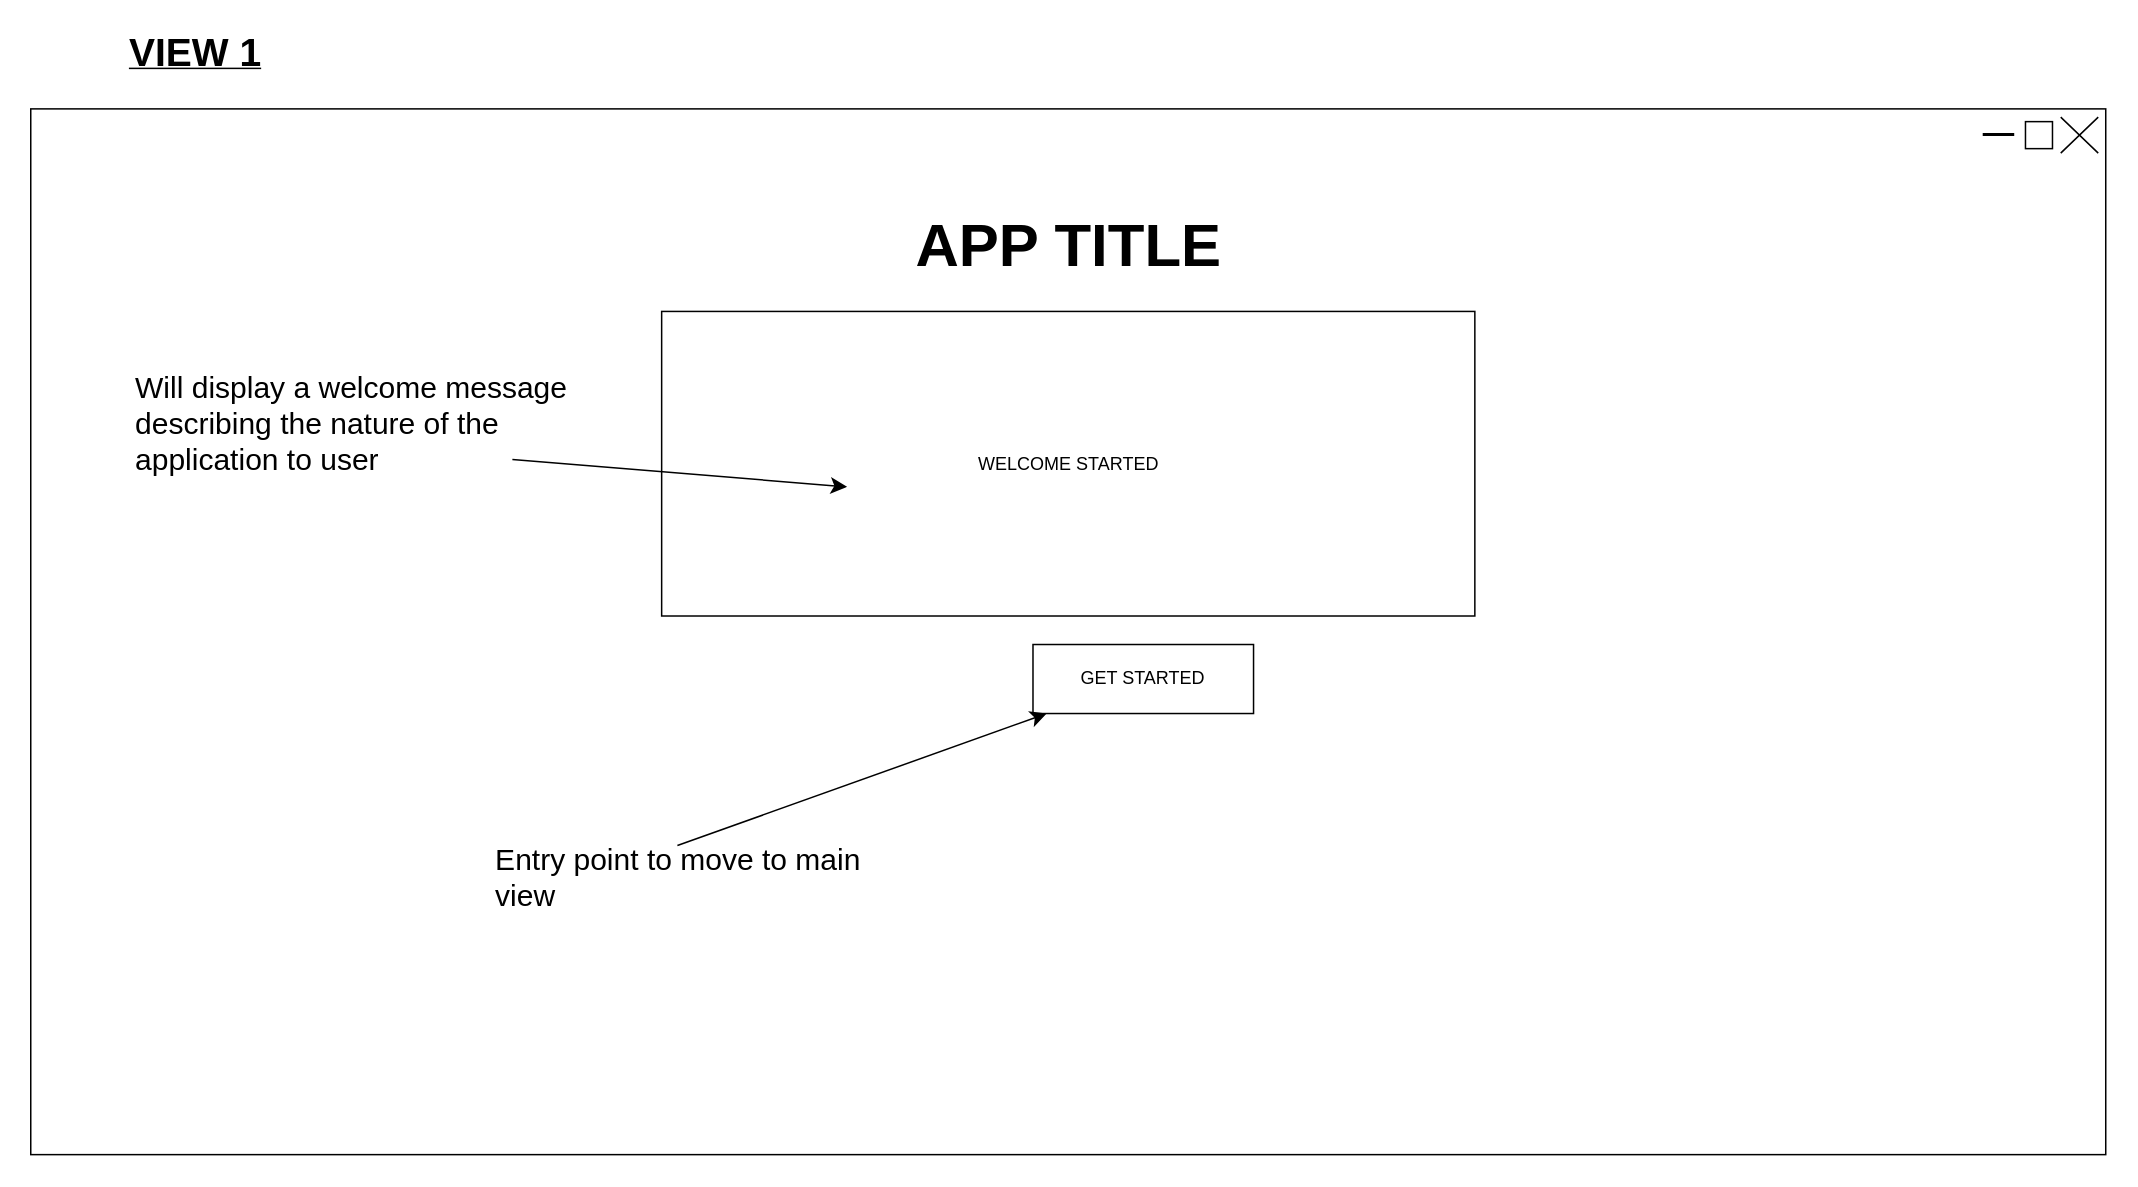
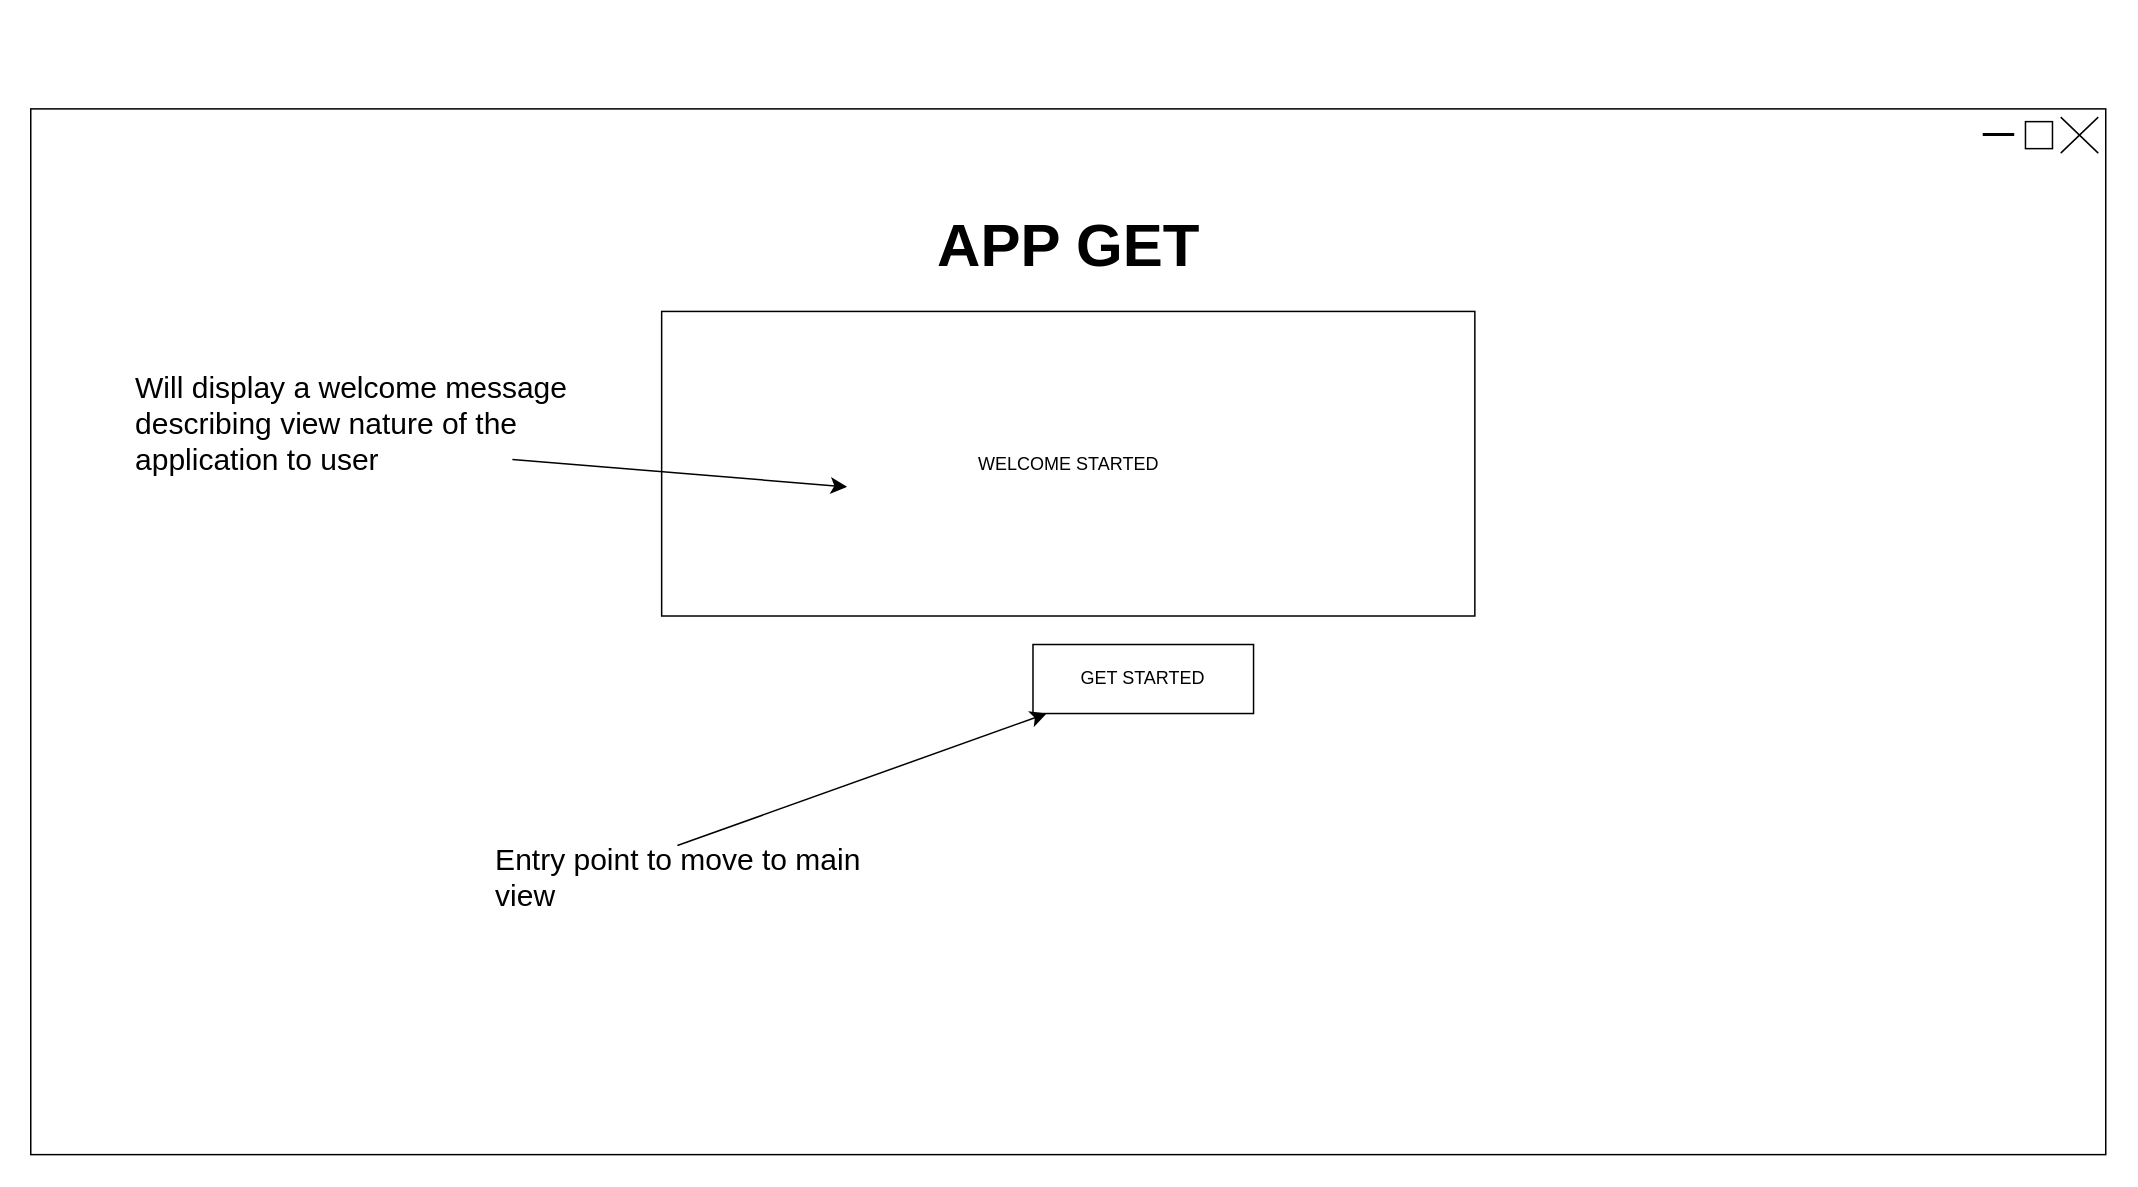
  <mxCell id="0" />
  <mxCell id="1" parent="0" />
  <mxCell id="2" value="" style="rounded=0;whiteSpace=wrap;html=1;" vertex="1" parent="1"><mxGeometry x="20" y="72" width="1383" height="697" as="geometry" /></mxCell>
- <mxCell id="3" value="&lt;b&gt;&lt;font style=&quot;font-size: 40px;&quot;&gt;APP TITLE&lt;/font&gt;&lt;/b&gt;" style="text;html=1;align=center;verticalAlign=middle;whiteSpace=wrap;rounded=0;fontSize=16;" vertex="1" parent="1"><mxGeometry x="402.5" y="97" width="618" height="130" as="geometry" /></mxCell>
+ <mxCell id="3" value="&lt;b&gt;&lt;font style=&quot;font-size: 40px;&quot;&gt;APP GET&lt;/font&gt;&lt;/b&gt;" style="text;html=1;align=center;verticalAlign=middle;whiteSpace=wrap;rounded=0;fontSize=16;" vertex="1" parent="1"><mxGeometry x="402.5" y="97" width="618" height="130" as="geometry" /></mxCell>
  <mxCell id="4" value="WELCOME STARTED" style="rounded=0;whiteSpace=wrap;html=1;" vertex="1" parent="1"><mxGeometry x="440.5" y="207" width="542" height="203" as="geometry" /></mxCell>
  <mxCell id="5" value="GET STARTED" style="rounded=0;whiteSpace=wrap;html=1;" vertex="1" parent="1"><mxGeometry x="688" y="429" width="147" height="46" as="geometry" /></mxCell>
  <mxCell id="6" style="edgeStyle=none;curved=1;rounded=0;orthogonalLoop=1;jettySize=auto;html=1;entryX=0.228;entryY=0.576;entryDx=0;entryDy=0;entryPerimeter=0;fontSize=12;startSize=8;endSize=8;" edge="1" parent="1" target="4"><mxGeometry relative="1" as="geometry"><mxPoint x="341" y="305.747" as="sourcePoint" /></mxGeometry></mxCell>
  <mxCell id="7" style="edgeStyle=none;curved=1;rounded=0;orthogonalLoop=1;jettySize=auto;html=1;fontSize=12;startSize=8;endSize=8;exitX=0.5;exitY=0;exitDx=0;exitDy=0;" edge="1" parent="1" target="5"><mxGeometry relative="1" as="geometry"><mxPoint x="451" y="563" as="sourcePoint" /><mxPoint x="574" y="334" as="targetPoint" /></mxGeometry></mxCell>
- <mxCell id="8" value="&lt;b&gt;&lt;u&gt;&lt;font style=&quot;font-size: 26px;&quot;&gt;VIEW 1&lt;/font&gt;&lt;/u&gt;&lt;/b&gt;" style="text;html=1;align=center;verticalAlign=middle;whiteSpace=wrap;rounded=0;fontSize=16;" vertex="1" parent="1"><mxGeometry x="22" y="20" width="216" height="30" as="geometry" /></mxCell>
  <mxCell id="9" value="" style="shape=mxgraph.sysml.x;" vertex="1" parent="1"><mxGeometry x="1373" y="77.5" width="25" height="24" as="geometry" /></mxCell>
  <mxCell id="10" value="" style="whiteSpace=wrap;html=1;aspect=fixed;" vertex="1" parent="1"><mxGeometry x="1349.5" y="80.5" width="18" height="18" as="geometry" /></mxCell>
  <mxCell id="11" value="" style="line;strokeWidth=2;html=1;" vertex="1" parent="1"><mxGeometry x="1321" y="84" width="21" height="10" as="geometry" /></mxCell>
  <mxCell id="12" value="&lt;span style=&quot;font-size: 20px;&quot;&gt;Entry point to move to main view&lt;/span&gt;" style="text;html=1;align=left;verticalAlign=middle;whiteSpace=wrap;rounded=0;fontSize=16;" vertex="1" parent="1"><mxGeometry x="328" y="562" width="263" height="44" as="geometry" /></mxCell>
- <mxCell id="13" value="&lt;span style=&quot;font-size: 20px;&quot;&gt;Will display a welcome message describing the nature of the application to user&lt;/span&gt;" style="text;html=1;align=left;verticalAlign=middle;whiteSpace=wrap;rounded=0;fontSize=16;" vertex="1" parent="1"><mxGeometry x="88" y="227" width="305" height="108" as="geometry" /></mxCell>
+ <mxCell id="13" value="&lt;span style=&quot;font-size: 20px;&quot;&gt;Will display a welcome message describing view nature of the application to user&lt;/span&gt;" style="text;html=1;align=left;verticalAlign=middle;whiteSpace=wrap;rounded=0;fontSize=16;" vertex="1" parent="1"><mxGeometry x="88" y="227" width="305" height="108" as="geometry" /></mxCell>
